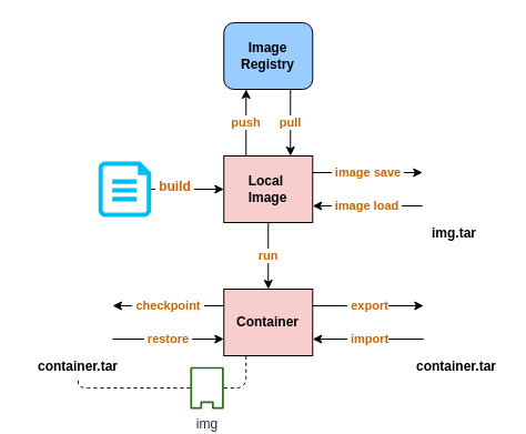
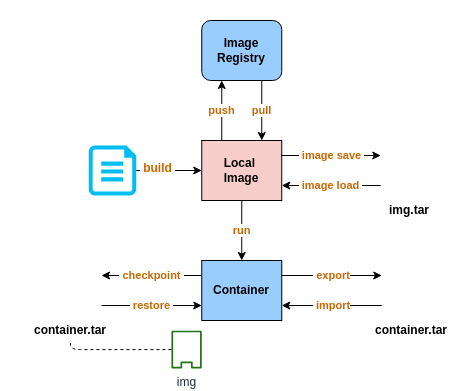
  <mxCell id="0" />
  <mxCell id="1" parent="0" />
  <mxCell id="2" value="&lt;b&gt;Local&amp;nbsp;&lt;br&gt;Image&lt;/b&gt;" style="rounded=0;whiteSpace=wrap;html=1;fillColor=#f8cecc;" vertex="1" parent="1"><mxGeometry x="201.25" y="140" width="80" height="60" as="geometry" /></mxCell>
  <mxCell id="3" value="&lt;b&gt;Image Registry&lt;/b&gt;" style="whiteSpace=wrap;html=1;fillColor=#99CCFF;rounded=1;" vertex="1" parent="1"><mxGeometry x="201.25" y="20" width="80" height="60" as="geometry" /></mxCell>
- <mxCell id="4" value="&lt;b&gt;Container&lt;/b&gt;" style="rounded=0;whiteSpace=wrap;html=1;fillColor=#f8cecc;" vertex="1" parent="1"><mxGeometry x="201.25" y="260" width="80" height="60" as="geometry" /></mxCell>
+ <mxCell id="4" value="&lt;b&gt;Container&lt;/b&gt;" style="rounded=0;whiteSpace=wrap;html=1;fillColor=#99CCFF;" vertex="1" parent="1"><mxGeometry x="201.25" y="260" width="80" height="60" as="geometry" /></mxCell>
  <mxCell id="5" value="" style="group" vertex="1" connectable="0" parent="1"><mxGeometry x="359.25" y="140" width="80" height="80" as="geometry" /></mxCell>
  <mxCell id="6" value="" style="shape=image;html=1;verticalAlign=top;verticalLabelPosition=bottom;labelBackgroundColor=#ffffff;imageAspect=0;aspect=fixed;image=https://cdn3.iconfinder.com/data/icons/dompicon-glyph-file-format-2/256/file-tar-format-type-128.png" vertex="1" parent="5"><mxGeometry x="21" width="60" height="60" as="geometry" /></mxCell>
  <mxCell id="7" value="img.tar" style="text;html=1;strokeColor=none;fillColor=none;align=center;verticalAlign=middle;whiteSpace=wrap;rounded=0;fontStyle=1" vertex="1" parent="5"><mxGeometry x="10" y="60" width="80" height="20" as="geometry" /></mxCell>
  <mxCell id="8" value="" style="group" vertex="1" connectable="0" parent="1"><mxGeometry x="70" y="143" width="80" height="74" as="geometry" /></mxCell>
  <mxCell id="9" value="" style="verticalLabelPosition=bottom;html=1;verticalAlign=top;align=center;strokeColor=none;fillColor=#00BEF2;shape=mxgraph.azure.cloud_services_configuration_file;pointerEvents=1;" vertex="1" parent="8"><mxGeometry x="18.25" y="2" width="47.5" height="50" as="geometry" /></mxCell>
  <mxCell id="10" value="&lt;b&gt;&lt;font color=&quot;#cc6600&quot;&gt;push&lt;/font&gt;&lt;/b&gt;" style="endArrow=classic;html=1;entryX=0.25;entryY=1;entryDx=0;entryDy=0;exitX=0.25;exitY=0;exitDx=0;exitDy=0;" edge="1" parent="1" source="2" target="3"><mxGeometry width="50" height="50" relative="1" as="geometry"><mxPoint x="471.25" y="320" as="sourcePoint" /><mxPoint x="521.25" y="270" as="targetPoint" /></mxGeometry></mxCell>
  <mxCell id="11" value="&lt;b&gt;&lt;font color=&quot;#cc6600&quot;&gt;pull&lt;/font&gt;&lt;/b&gt;" style="endArrow=classic;html=1;exitX=0.75;exitY=1;exitDx=0;exitDy=0;entryX=0.75;entryY=0;entryDx=0;entryDy=0;" edge="1" parent="1" source="3" target="2"><mxGeometry width="50" height="50" relative="1" as="geometry"><mxPoint x="321.25" y="110" as="sourcePoint" /><mxPoint x="371.25" y="60" as="targetPoint" /></mxGeometry></mxCell>
  <mxCell id="12" value="&lt;b&gt;&lt;font color=&quot;#cc6600&quot;&gt;&amp;nbsp;image save&amp;nbsp;&lt;/font&gt;&lt;/b&gt;" style="endArrow=classic;html=1;exitX=1;exitY=0.25;exitDx=0;exitDy=0;entryX=0;entryY=0.25;entryDx=0;entryDy=0;" edge="1" parent="1" source="2" target="6"><mxGeometry width="50" height="50" relative="1" as="geometry"><mxPoint x="341.25" y="110" as="sourcePoint" /><mxPoint x="391.25" y="60" as="targetPoint" /></mxGeometry></mxCell>
  <mxCell id="13" value="&lt;b&gt;&lt;font color=&quot;#cc6600&quot;&gt;&amp;nbsp;image load&amp;nbsp;&lt;/font&gt;&lt;/b&gt;" style="endArrow=classic;html=1;entryX=1;entryY=0.75;entryDx=0;entryDy=0;exitX=0;exitY=0.75;exitDx=0;exitDy=0;" edge="1" parent="1" source="6" target="2"><mxGeometry width="50" height="50" relative="1" as="geometry"><mxPoint x="351.25" y="320" as="sourcePoint" /><mxPoint x="401.25" y="270" as="targetPoint" /></mxGeometry></mxCell>
  <mxCell id="14" value="&lt;b&gt;&lt;font color=&quot;#cc6600&quot;&gt;run&lt;/font&gt;&lt;/b&gt;" style="endArrow=classic;html=1;exitX=0.5;exitY=1;exitDx=0;exitDy=0;entryX=0.5;entryY=0;entryDx=0;entryDy=0;" edge="1" parent="1" source="2" target="4"><mxGeometry width="50" height="50" relative="1" as="geometry"><mxPoint x="111.25" y="320" as="sourcePoint" /><mxPoint x="161.25" y="270" as="targetPoint" /></mxGeometry></mxCell>
  <mxCell id="15" value="" style="endArrow=classic;html=1;exitX=1;exitY=0.5;exitDx=0;exitDy=0;exitPerimeter=0;entryX=0;entryY=0.5;entryDx=0;entryDy=0;" edge="1" parent="1" source="9" target="2"><mxGeometry width="50" height="50" relative="1" as="geometry"><mxPoint x="111.25" y="120" as="sourcePoint" /><mxPoint x="161.25" y="70" as="targetPoint" /></mxGeometry></mxCell>
  <mxCell id="16" value="&lt;b&gt;&lt;font color=&quot;#cc6600&quot;&gt;&amp;nbsp;build&amp;nbsp;&lt;/font&gt;&lt;/b&gt;" style="text;html=1;align=center;verticalAlign=middle;resizable=0;points=[];labelBackgroundColor=#ffffff;" vertex="1" connectable="0" parent="15"><mxGeometry x="-0.371" y="3" relative="1" as="geometry"><mxPoint as="offset" /></mxGeometry></mxCell>
  <mxCell id="17" value="" style="group" vertex="1" connectable="0" parent="1"><mxGeometry x="361.25" y="260" width="80" height="80" as="geometry" /></mxCell>
  <mxCell id="18" value="" style="shape=image;html=1;verticalAlign=top;verticalLabelPosition=bottom;labelBackgroundColor=#ffffff;imageAspect=0;aspect=fixed;image=https://cdn3.iconfinder.com/data/icons/dompicon-glyph-file-format-2/256/file-tar-format-type-128.png" vertex="1" parent="17"><mxGeometry x="21" width="60" height="60" as="geometry" /></mxCell>
  <mxCell id="19" value="container.tar" style="text;html=1;strokeColor=none;fillColor=none;align=center;verticalAlign=middle;whiteSpace=wrap;rounded=0;fontStyle=1" vertex="1" parent="17"><mxGeometry x="10" y="60" width="80" height="20" as="geometry" /></mxCell>
  <mxCell id="20" value="&lt;b&gt;&lt;font color=&quot;#cc6600&quot;&gt;&amp;nbsp;export&lt;/font&gt;&lt;/b&gt;" style="endArrow=classic;html=1;exitX=1;exitY=0.25;exitDx=0;exitDy=0;" edge="1" parent="1" source="4"><mxGeometry width="50" height="50" relative="1" as="geometry"><mxPoint x="291.25" y="280" as="sourcePoint" /><mxPoint x="381.25" y="275" as="targetPoint" /></mxGeometry></mxCell>
  <mxCell id="21" value="&lt;b&gt;&lt;font color=&quot;#cc6600&quot;&gt;&amp;nbsp;import&lt;/font&gt;&lt;/b&gt;" style="endArrow=classic;html=1;entryX=1;entryY=0.75;entryDx=0;entryDy=0;" edge="1" parent="1" target="4"><mxGeometry width="50" height="50" relative="1" as="geometry"><mxPoint x="381.25" y="305" as="sourcePoint" /><mxPoint x="291.25" y="310" as="targetPoint" /></mxGeometry></mxCell>
  <mxCell id="22" value="img&lt;br&gt;" style="outlineConnect=0;fontColor=#232F3E;gradientColor=none;fillColor=#277116;strokeColor=none;dashed=0;verticalLabelPosition=bottom;verticalAlign=top;align=center;html=1;fontSize=12;fontStyle=0;aspect=fixed;pointerEvents=1;shape=mxgraph.aws4.non_cached_volume;" vertex="1" parent="1"><mxGeometry x="170.93" y="330" width="30.32" height="38.15" as="geometry" /></mxCell>
  <mxCell id="23" value="" style="group" vertex="1" connectable="0" parent="1"><mxGeometry x="20" y="260" width="80" height="80" as="geometry" /></mxCell>
  <mxCell id="24" value="" style="shape=image;html=1;verticalAlign=top;verticalLabelPosition=bottom;labelBackgroundColor=#ffffff;imageAspect=0;aspect=fixed;image=https://cdn3.iconfinder.com/data/icons/dompicon-glyph-file-format-2/256/file-tar-format-type-128.png" vertex="1" parent="23"><mxGeometry x="21" width="60" height="60" as="geometry" /></mxCell>
  <mxCell id="25" value="container.tar" style="text;html=1;strokeColor=none;fillColor=none;align=center;verticalAlign=middle;whiteSpace=wrap;rounded=0;fontStyle=1" vertex="1" parent="23"><mxGeometry x="10" y="60" width="80" height="20" as="geometry" /></mxCell>
  <mxCell id="26" value="&lt;font color=&quot;#cc6600&quot;&gt;&lt;b&gt;&amp;nbsp;checkpoint&amp;nbsp;&lt;/b&gt;&lt;/font&gt;" style="endArrow=classic;html=1;entryX=1;entryY=0.25;entryDx=0;entryDy=0;exitX=0;exitY=0.25;exitDx=0;exitDy=0;" edge="1" parent="1" source="4" target="24"><mxGeometry width="50" height="50" relative="1" as="geometry"><mxPoint x="150" y="270" as="sourcePoint" /><mxPoint x="50" y="270" as="targetPoint" /></mxGeometry></mxCell>
  <mxCell id="27" value="&lt;b&gt;&lt;font color=&quot;#cc6600&quot;&gt;&amp;nbsp;restore&amp;nbsp;&lt;/font&gt;&lt;/b&gt;" style="endArrow=classic;html=1;entryX=0;entryY=0.75;entryDx=0;entryDy=0;" edge="1" parent="1" target="4"><mxGeometry width="50" height="50" relative="1" as="geometry"><mxPoint x="101" y="305" as="sourcePoint" /><mxPoint x="201" y="300" as="targetPoint" /></mxGeometry></mxCell>
- <mxCell id="28" value="" style="endArrow=none;dashed=1;html=1;entryX=0.25;entryY=1;entryDx=0;entryDy=0;edgeStyle=orthogonalEdgeStyle;" edge="1" parent="1" source="22" target="4"><mxGeometry width="50" height="50" relative="1" as="geometry"><mxPoint x="200" y="410" as="sourcePoint" /><mxPoint x="250" y="360" as="targetPoint" /></mxGeometry></mxCell>
  <mxCell id="29" value="" style="endArrow=none;dashed=1;html=1;edgeStyle=orthogonalEdgeStyle;" edge="1" parent="1" source="22"><mxGeometry width="50" height="50" relative="1" as="geometry"><mxPoint x="20" y="390" as="sourcePoint" /><mxPoint x="70" y="340" as="targetPoint" /><Array as="points"><mxPoint x="70" y="349" /></Array></mxGeometry></mxCell>
